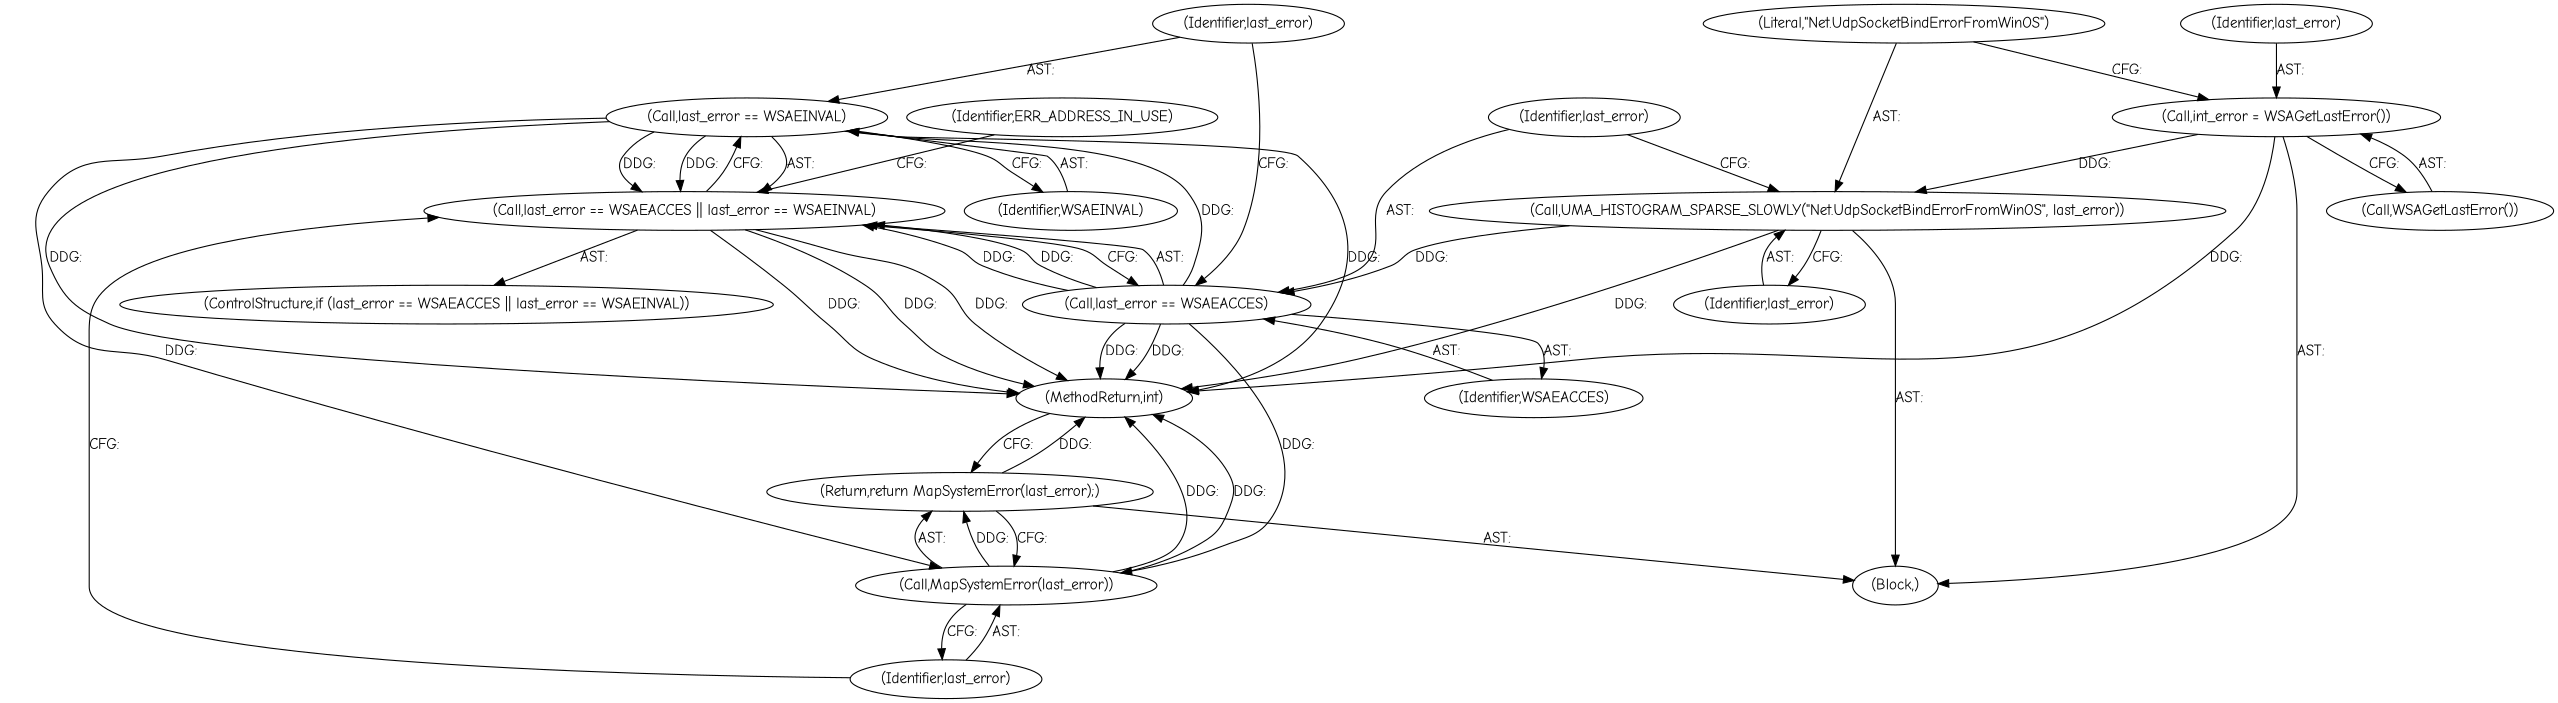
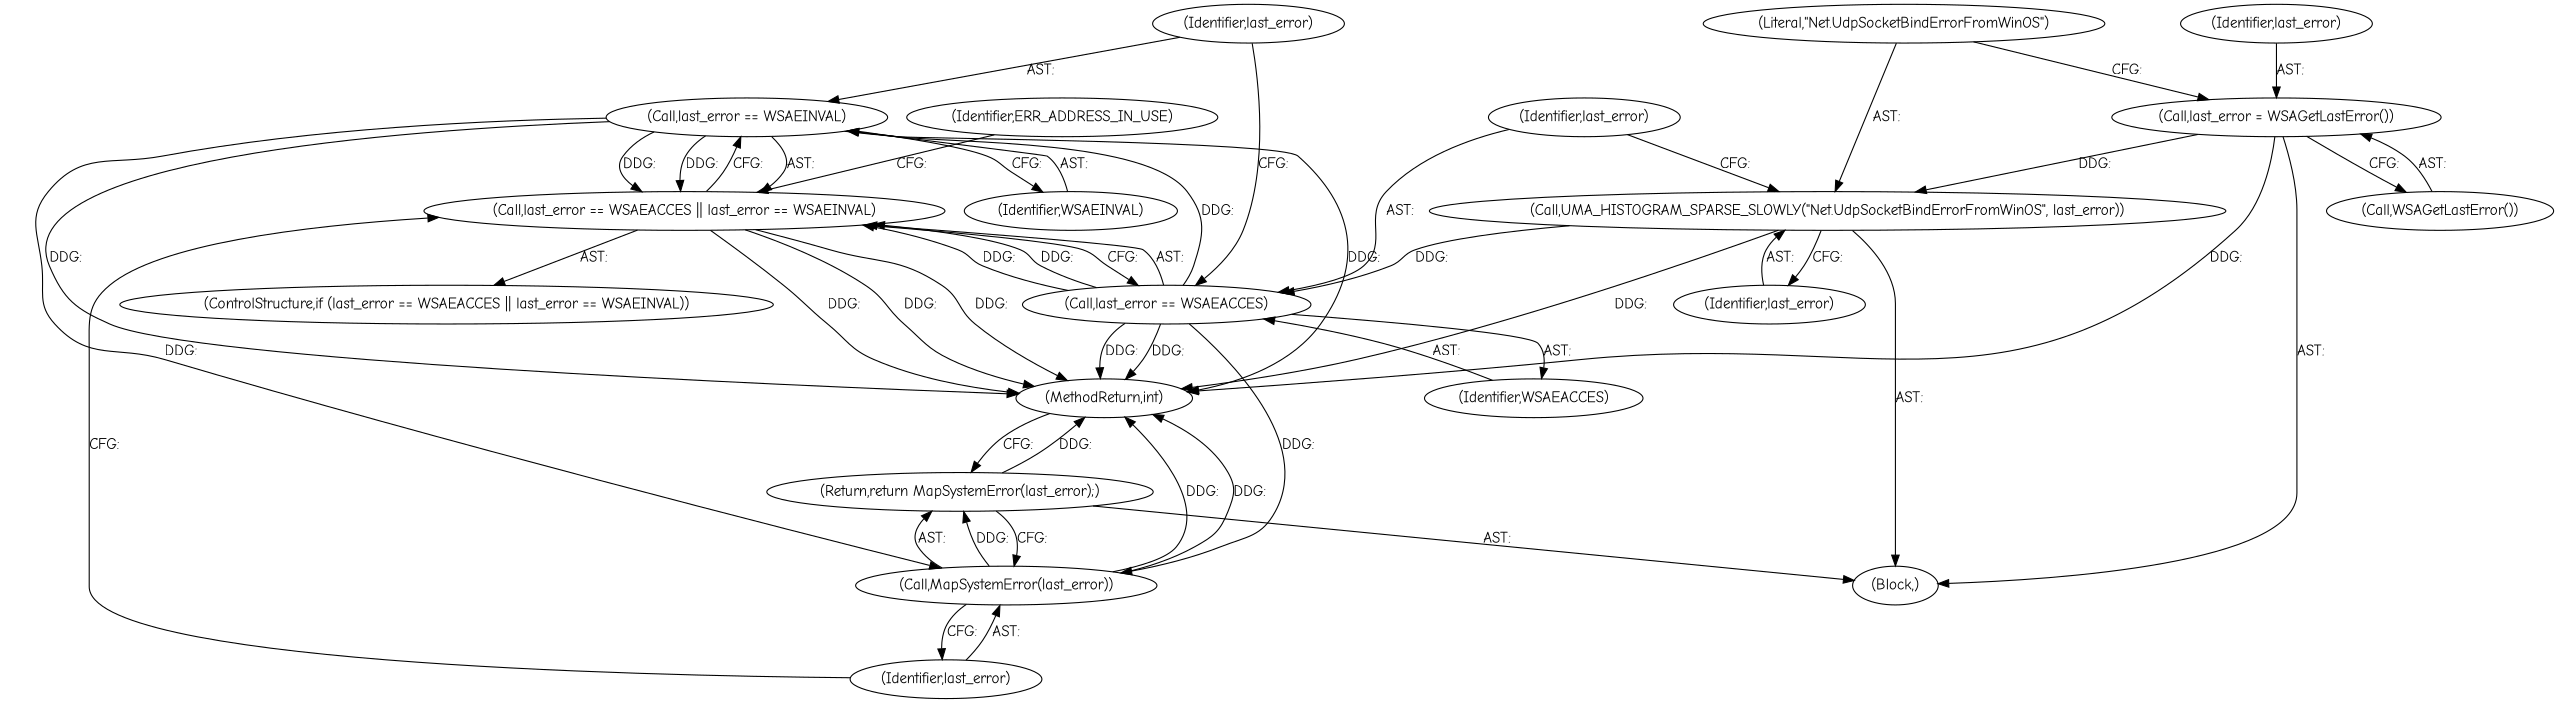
  digraph {
    fontname="Comic Neue"
    node [fontname="Comic Neue"]
    edge [fontname="Comic Neue"]
    n1 [label="(Call,last_error == WSAEINVAL)"]
    n2 [label="(Call,last_error == WSAEACCES || last_error == WSAEINVAL)"]
    n3 [label="(Call,MapSystemError(last_error))"]
    n4 [label="(Identifier,WSAEINVAL)"]
    n5 [label="(MethodReturn,int)"]
    n6 [label="(Call,last_error == WSAEACCES)"]
    n7 [label="(ControlStructure,if (last_error == WSAEACCES || last_error == WSAEINVAL))"]
    n8 [label="(Return,return MapSystemError(last_error);)"]
    n9 [label="(Identifier,last_error)"]
    n10 [label="(Identifier,WSAEACCES)"]
    n11 [label="(Call,UMA_HISTOGRAM_SPARSE_SLOWLY(\"Net.UdpSocketBindErrorFromWinOS\", last_error))"]
    n12 [label="(Block,)"]
    n13 [label="(Identifier,last_error)"]
-   n14 [label="(Call,int_error = WSAGetLastError())"]
+   n14 [label="(Call,last_error = WSAGetLastError())"]
    n15 [label="(Call,WSAGetLastError())"]
    n16 [label="(Identifier,last_error)"]
    n17 [label="(Identifier,last_error)"]
    n18 [label="(Literal,\"Net.UdpSocketBindErrorFromWinOS\")"]
    n19 [label="(Identifier,ERR_ADDRESS_IN_USE)"]
    n20 [label="(Identifier,last_error)"]
    n1 -> n2 [label="AST: "]
    n1 -> n2 [label="DDG: "]
    n1 -> n2 [label="DDG: "]
    n1 -> n3 [label="DDG: "]
    n1 -> n4 [label="CFG: "]
    n1 -> n5 [label="DDG: "]
    n1 -> n5 [label="DDG: "]
    n2 -> n1 [label="CFG: "]
    n2 -> n5 [label="DDG: "]
    n2 -> n5 [label="DDG: "]
    n2 -> n5 [label="DDG: "]
    n2 -> n6 [label="CFG: "]
    n2 -> n7 [label="AST: "]
    n3 -> n5 [label="DDG: "]
    n3 -> n5 [label="DDG: "]
    n3 -> n8 [label="AST: "]
    n3 -> n8 [label="DDG: "]
    n3 -> n9 [label="CFG: "]
    n4 -> n1 [label="AST: "]
    n5 -> n8 [label="CFG: "]
    n6 -> n1 [label="DDG: "]
    n6 -> n2 [label="AST: "]
    n6 -> n2 [label="DDG: "]
    n6 -> n2 [label="DDG: "]
    n6 -> n3 [label="DDG: "]
    n6 -> n5 [label="DDG: "]
    n6 -> n5 [label="DDG: "]
    n6 -> n10 [label="AST: "]
    n8 -> n3 [label="CFG: "]
    n8 -> n5 [label="DDG: "]
    n8 -> n12 [label="AST: "]
    n9 -> n2 [label="CFG: "]
    n9 -> n3 [label="AST: "]
    n10 -> n6 [label="AST: "]
    n11 -> n5 [label="DDG: "]
    n11 -> n6 [label="DDG: "]
    n11 -> n12 [label="AST: "]
    n11 -> n13 [label="CFG: "]
    n13 -> n11 [label="AST: "]
    n14 -> n5 [label="DDG: "]
    n14 -> n11 [label="DDG: "]
    n14 -> n12 [label="AST: "]
    n14 -> n15 [label="CFG: "]
    n15 -> n14 [label="AST: "]
    n16 -> n6 [label="AST: "]
    n16 -> n11 [label="CFG: "]
    n17 -> n14 [label="AST: "]
    n18 -> n11 [label="AST: "]
    n18 -> n14 [label="CFG: "]
    n19 -> n2 [label="CFG: "]
    n20 -> n1 [label="AST: "]
    n20 -> n6 [label="CFG: "]
  }
